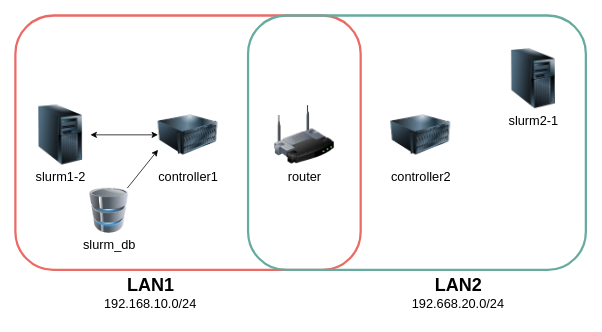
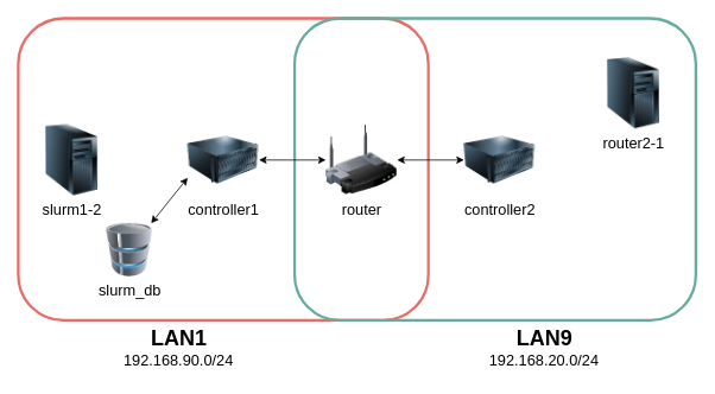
  <mxCell id="0" />
  <mxCell id="1" parent="0" />
  <mxCell id="2" value="" style="rounded=1;whiteSpace=wrap;html=1;fillColor=none;strokeColor=#EA6B66;strokeWidth=3;fontSize=17;" parent="1" vertex="1"><mxGeometry x="20" y="20" width="460" height="339" as="geometry" /></mxCell>
  <mxCell id="3" value="" style="rounded=1;whiteSpace=wrap;html=1;fillColor=none;strokeColor=#67AB9F;strokeWidth=3;fontSize=17;" parent="1" vertex="1"><mxGeometry x="330" y="20" width="450" height="339" as="geometry" /></mxCell>
  <mxCell id="4" value="router" style="image;html=1;image=img/lib/clip_art/networking/Wireless_Router_128x128.png;fontSize=17;" parent="1" vertex="1"><mxGeometry x="365" y="139" width="80" height="80" as="geometry" /></mxCell>
  <mxCell id="5" value="slurm1-2" style="image;html=1;image=img/lib/clip_art/computers/Server_Tower_128x128.png;fontSize=17;" parent="1" vertex="1"><mxGeometry x="40" y="139" width="80" height="80" as="geometry" /></mxCell>
- <mxCell id="6" value="slurm2-1" style="image;html=1;image=img/lib/clip_art/computers/Server_Tower_128x128.png;fontSize=17;" parent="1" vertex="1"><mxGeometry x="670" y="64" width="80" height="80" as="geometry" /></mxCell>
+ <mxCell id="6" value="router2-1" style="image;html=1;image=img/lib/clip_art/computers/Server_Tower_128x128.png;fontSize=17;" parent="1" vertex="1"><mxGeometry x="670" y="64" width="80" height="80" as="geometry" /></mxCell>
  <mxCell id="7" value="slurm_db" style="image;html=1;image=img/lib/clip_art/computers/Database_128x128.png;fontSize=17;" parent="1" vertex="1"><mxGeometry x="110" y="250" width="70" height="60" as="geometry" /></mxCell>
  <mxCell id="8" value="controller1" style="image;html=1;image=img/lib/clip_art/computers/Server_128x128.png;fontSize=17;" parent="1" vertex="1"><mxGeometry x="210" y="139" width="80" height="80" as="geometry" /></mxCell>
  <mxCell id="9" value="controller2" style="image;html=1;image=img/lib/clip_art/computers/Server_128x128.png;fontSize=17;" parent="1" vertex="1"><mxGeometry x="520" y="139" width="80" height="80" as="geometry" /></mxCell>
  <mxCell id="10" value="LAN1" style="text;strokeColor=none;fillColor=none;html=1;fontSize=24;fontStyle=1;verticalAlign=middle;align=center;" parent="1" vertex="1"><mxGeometry x="150" y="359" width="100" height="40" as="geometry" /></mxCell>
- <mxCell id="11" value="LAN2" style="text;strokeColor=none;fillColor=none;html=1;fontSize=24;fontStyle=1;verticalAlign=middle;align=center;" parent="1" vertex="1"><mxGeometry x="560" y="359" width="100" height="40" as="geometry" /></mxCell>
- <mxCell id="14" value="" style="endArrow=classic;startArrow=classic;html=1;rounded=0;edgeStyle=orthogonalEdgeStyle;fontSize=17;" parent="1" source="5" target="8" edge="1"><mxGeometry width="50" height="50" relative="1" as="geometry"><mxPoint x="-30" y="229" as="sourcePoint" /><mxPoint x="100" y="229" as="targetPoint" /></mxGeometry></mxCell>
- <mxCell id="15" value="" style="endArrow=none;startArrow=classic;html=1;rounded=0;fontSize=17;exitX=0;exitY=0.75;exitDx=0;exitDy=0;" parent="1" source="8" target="7" edge="1"><mxGeometry width="50" height="50" relative="1" as="geometry"><mxPoint x="25" y="99" as="sourcePoint" /><mxPoint x="155" y="99" as="targetPoint" /></mxGeometry></mxCell>
- <mxCell id="16" value="192.168.10.0/24" style="text;html=1;align=center;verticalAlign=middle;whiteSpace=wrap;rounded=0;fontSize=17;" parent="1" vertex="1"><mxGeometry x="150" y="390" width="100" height="30" as="geometry" /></mxCell>
- <mxCell id="17" value="192.668.20.0/24" style="text;html=1;align=center;verticalAlign=middle;whiteSpace=wrap;rounded=0;fontSize=17;" parent="1" vertex="1"><mxGeometry x="560" y="390" width="100" height="30" as="geometry" /></mxCell>
+ <mxCell id="11" value="LAN9" style="text;strokeColor=none;fillColor=none;html=1;fontSize=24;fontStyle=1;verticalAlign=middle;align=center;" parent="1" vertex="1"><mxGeometry x="560" y="359" width="100" height="40" as="geometry" /></mxCell>
+ <mxCell id="12" value="" style="endArrow=classic;startArrow=classic;html=1;rounded=0;edgeStyle=orthogonalEdgeStyle;fontSize=17;" parent="1" source="8" target="4" edge="1"><mxGeometry width="50" height="50" relative="1" as="geometry"><mxPoint x="235" y="259" as="sourcePoint" /><mxPoint x="285" y="209" as="targetPoint" /></mxGeometry></mxCell>
+ <mxCell id="13" value="" style="endArrow=classic;startArrow=classic;html=1;rounded=0;edgeStyle=orthogonalEdgeStyle;fontSize=17;" parent="1" source="4" target="9" edge="1"><mxGeometry width="50" height="50" relative="1" as="geometry"><mxPoint x="425" y="239" as="sourcePoint" /><mxPoint x="555" y="239" as="targetPoint" /></mxGeometry></mxCell>
+ <mxCell id="15" value="" style="endArrow=classic;startArrow=classic;html=1;rounded=0;fontSize=17;exitX=0;exitY=0.75;exitDx=0;exitDy=0;" parent="1" source="8" target="7" edge="1"><mxGeometry width="50" height="50" relative="1" as="geometry"><mxPoint x="25" y="99" as="sourcePoint" /><mxPoint x="155" y="99" as="targetPoint" /></mxGeometry></mxCell>
+ <mxCell id="16" value="192.168.90.0/24" style="text;html=1;align=center;verticalAlign=middle;whiteSpace=wrap;rounded=0;fontSize=17;" parent="1" vertex="1"><mxGeometry x="150" y="390" width="100" height="30" as="geometry" /></mxCell>
+ <mxCell id="17" value="192.168.20.0/24" style="text;html=1;align=center;verticalAlign=middle;whiteSpace=wrap;rounded=0;fontSize=17;" parent="1" vertex="1"><mxGeometry x="560" y="390" width="100" height="30" as="geometry" /></mxCell>
